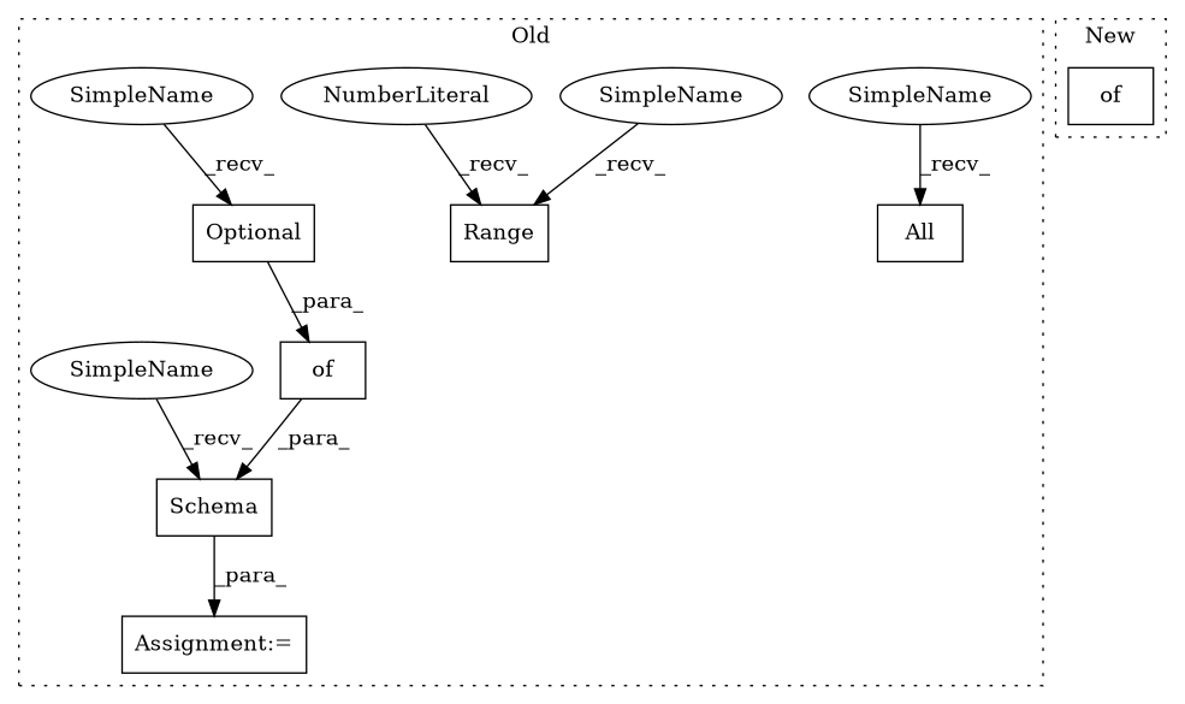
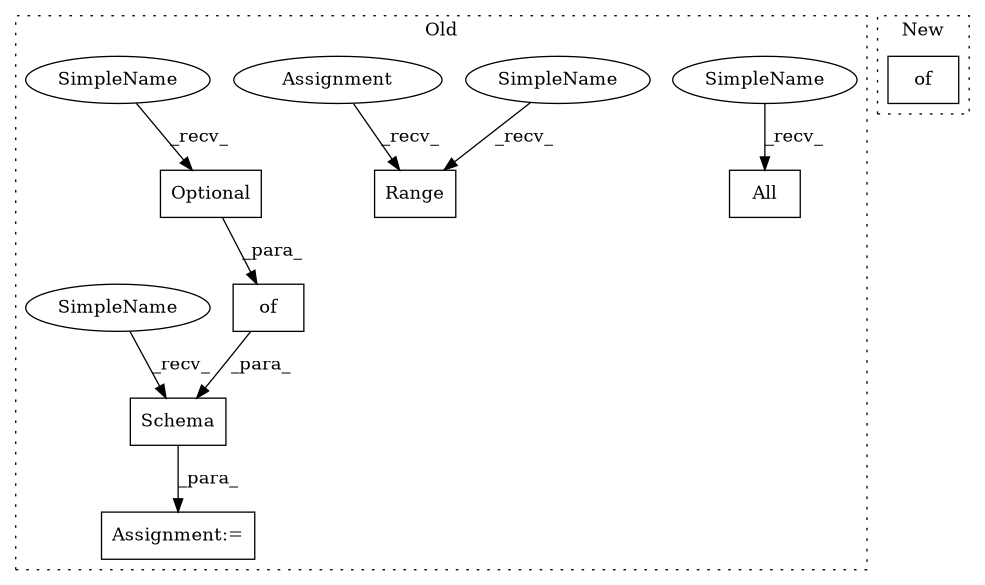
  digraph {
    node [a=32 l=10 shape=box]
    n1 [l="4,1" label=All s="2739,2785"]
    n2 [l="6,1" label=Range s="2777,2784"]
-   n3 [a=34 l=1 label=NumberLiteral s=2783 shape=ellipse]
+   n3 [a=34 l=1 label=Assignment s=2783 shape=ellipse]
    n4 [l="9,1" label=Optional s="2180,2206"]
    n5 [l="7,1" label=Schema s="2155,2267"]
    n6 [l="3,1" label=of s="2166,2266"]
    n7 [a=7 l=1 label="Assignment:=" s=2143]
    n8 [a=42 label=SimpleName s=2728 shape=ellipse]
    n9 [a=42 label=SimpleName s=2169 shape=ellipse]
    n10 [a=42 label=SimpleName s=2144 shape=ellipse]
    n11 [a=42 label=SimpleName s=2766 shape=ellipse]
    n12 [l=4 label=of s=5384]
    subgraph cluster_1 {
      label=Old
      style=dotted
      n1
      n2
      n3
      n4
      n5
      n6
      n7
      n8
      n9
      n10
      n11
    }
    subgraph cluster_2 {
      label=New
      style=dotted
      n12
    }
    n3 -> n2 [label=_recv_]
    n4 -> n6 [label=_para_]
    n5 -> n7 [label=_para_]
    n6 -> n5 [label=_para_]
    n8 -> n1 [label=_recv_]
    n9 -> n4 [label=_recv_]
    n10 -> n5 [label=_recv_]
    n11 -> n2 [label=_recv_]
  }
